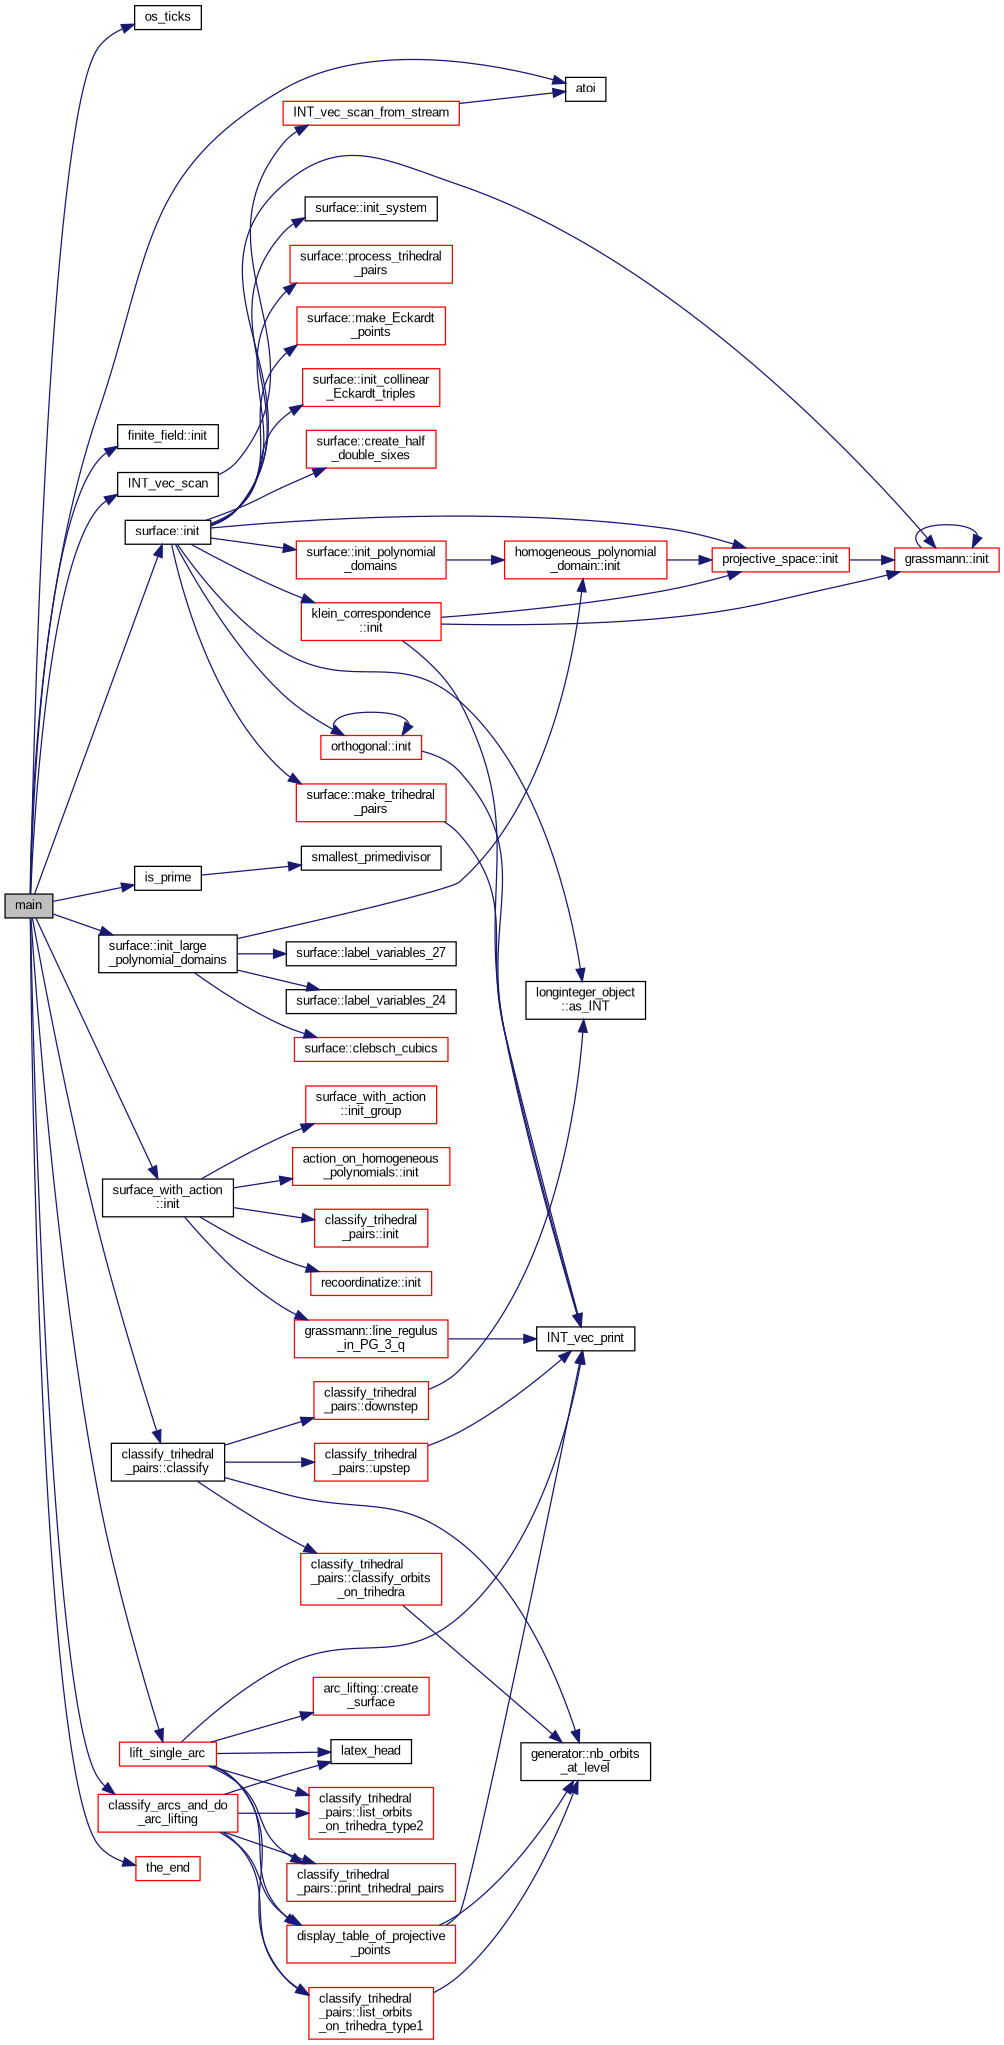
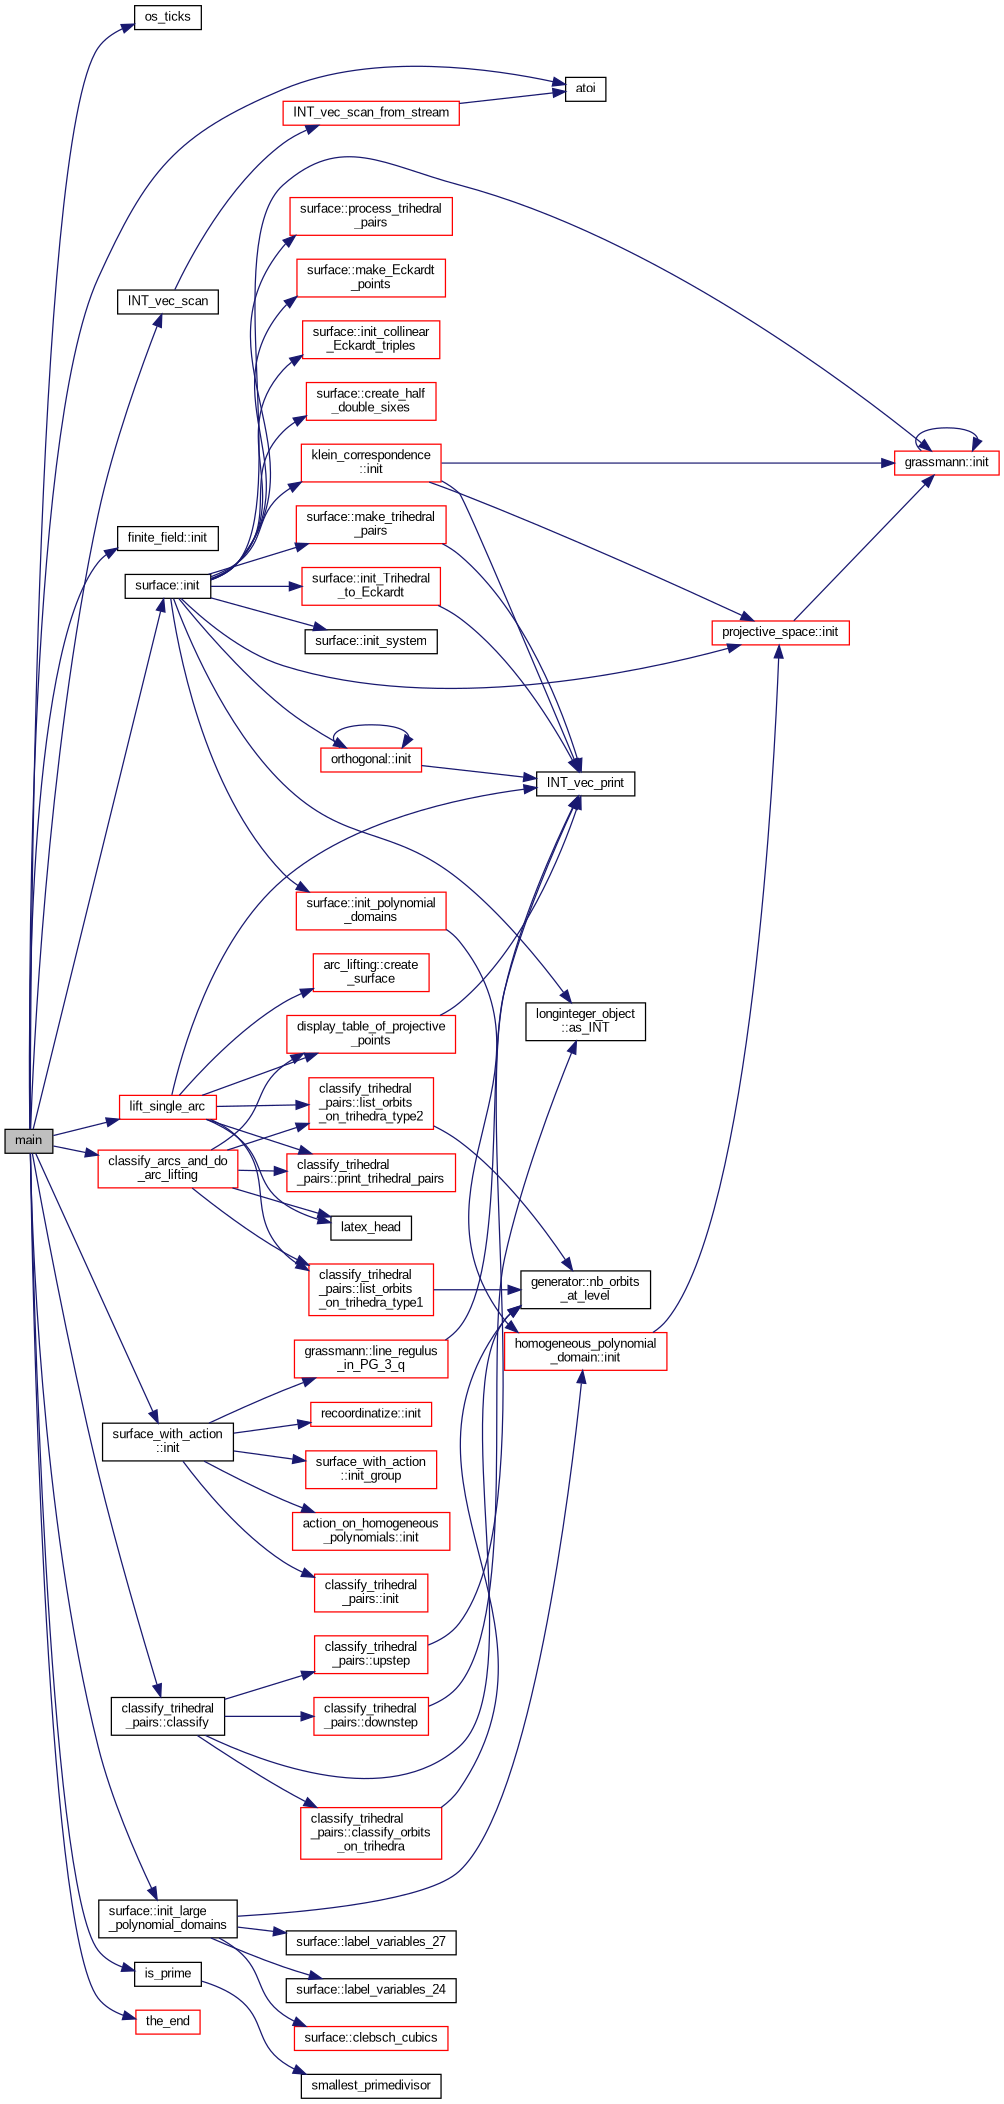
  digraph {
    fontname="Liberation Sans"
    rankdir=LR
    node [color=red fillcolor=white fontname="Liberation Sans" fontsize=10 shape=record style=filled]
    edge [color=midnightblue fontname="Liberation Sans" fontsize=10 labelfontname=Helvetica labelfontsize=10 style=solid]
    n1 [color=black fillcolor=grey75 fontcolor=black height=0.2 label=main width=0.4]
    n2 [color=black height=0.2 label=os_ticks width=0.4]
    n3 [color=black height=0.2 label=atoi width=0.4]
    n4 [color=black height=0.2 label="finite_field::init" width=0.4]
    n5 [color=black height=0.2 label="surface::init" width=0.4]
    n6 [color=black height=0.2 label=is_prime width=0.4]
    n7 [color=black height=0.2 label="surface::init_large\l_polynomial_domains" width=0.4]
    n8 [color=black height=0.2 label="surface_with_action\l::init" width=0.4]
    n9 [color=black height=0.2 label="classify_trihedral\l_pairs::classify" width=0.4]
    n10 [color=black height=0.2 label=INT_vec_scan width=0.4]
    n11 [height=0.2 label=lift_single_arc width=0.4]
    n12 [height=0.2 label="classify_arcs_and_do\l_arc_lifting" width=0.4]
    n13 [height=0.2 label=the_end width=0.4]
    n14 [height=0.2 label="projective_space::init" width=0.4]
    n15 [height=0.2 label="grassmann::init" width=0.4]
    n16 [color=black height=0.2 label="longinteger_object\l::as_INT" width=0.4]
    n17 [height=0.2 label="orthogonal::init" width=0.4]
    n18 [height=0.2 label="klein_correspondence\l::init" width=0.4]
    n19 [height=0.2 label="surface::init_polynomial\l_domains" width=0.4]
    n20 [color=black height=0.2 label="surface::init_system" width=0.4]
    n21 [height=0.2 label="surface::make_trihedral\l_pairs" width=0.4]
    n22 [height=0.2 label="surface::process_trihedral\l_pairs" width=0.4]
    n23 [height=0.2 label="surface::make_Eckardt\l_points" width=0.4]
+   n24 [height=0.2 label="surface::init_Trihedral\l_to_Eckardt" width=0.4]
    n25 [height=0.2 label="surface::init_collinear\l_Eckardt_triples" width=0.4]
    n26 [height=0.2 label="surface::create_half\l_double_sixes" width=0.4]
    n27 [color=black height=0.2 label=smallest_primedivisor width=0.4]
    n28 [height=0.2 label="homogeneous_polynomial\l_domain::init" width=0.4]
    n29 [color=black height=0.2 label="surface::label_variables_27" width=0.4]
    n30 [color=black height=0.2 label="surface::label_variables_24" width=0.4]
    n31 [height=0.2 label="surface::clebsch_cubics" width=0.4]
    n32 [height=0.2 label="surface_with_action\l::init_group" width=0.4]
    n33 [height=0.2 label="action_on_homogeneous\l_polynomials::init" width=0.4]
    n34 [height=0.2 label="classify_trihedral\l_pairs::init" width=0.4]
    n35 [height=0.2 label="recoordinatize::init" width=0.4]
    n36 [height=0.2 label="grassmann::line_regulus\l_in_PG_3_q" width=0.4]
    n37 [height=0.2 label="classify_trihedral\l_pairs::classify_orbits\l_on_trihedra" width=0.4]
    n38 [color=black height=0.2 label="generator::nb_orbits\l_at_level" width=0.4]
    n39 [height=0.2 label="classify_trihedral\l_pairs::downstep" width=0.4]
    n40 [height=0.2 label="classify_trihedral\l_pairs::upstep" width=0.4]
    n41 [height=0.2 label=INT_vec_scan_from_stream width=0.4]
    n42 [color=black height=0.2 label=INT_vec_print width=0.4]
    n43 [color=black height=0.2 label=latex_head width=0.4]
    n44 [height=0.2 label="display_table_of_projective\l_points" width=0.4]
    n45 [height=0.2 label="classify_trihedral\l_pairs::list_orbits\l_on_trihedra_type1" width=0.4]
    n46 [height=0.2 label="classify_trihedral\l_pairs::list_orbits\l_on_trihedra_type2" width=0.4]
    n47 [height=0.2 label="classify_trihedral\l_pairs::print_trihedral_pairs" width=0.4]
    n48 [height=0.2 label="arc_lifting::create\l_surface" width=0.4]
    n1 -> n2
    n1 -> n3
    n1 -> n4
    n1 -> n5
    n1 -> n6
    n1 -> n7
    n1 -> n8
    n1 -> n9
    n1 -> n10
    n1 -> n11
    n1 -> n12
    n1 -> n13
    n5 -> n14
    n5 -> n15
    n5 -> n16
    n5 -> n17
    n5 -> n18
    n5 -> n19
    n5 -> n20
    n5 -> n21
    n5 -> n22
    n5 -> n23
+   n5 -> n24
    n5 -> n25
    n5 -> n26
    n6 -> n27
    n7 -> n28
    n7 -> n29
    n7 -> n30
    n7 -> n31
    n8 -> n32
    n8 -> n33
    n8 -> n34
    n8 -> n35
    n8 -> n36
    n9 -> n37
    n9 -> n38
    n9 -> n39
    n9 -> n40
    n10 -> n41
    n11 -> n42
    n11 -> n43
    n11 -> n44
    n11 -> n45
    n11 -> n46
    n11 -> n47
    n11 -> n48
    n12 -> n43
    n12 -> n44
    n12 -> n45
    n12 -> n46
    n12 -> n47
    n14 -> n15
    n15 -> n15
    n17 -> n17
    n17 -> n42
    n18 -> n14
    n18 -> n15
    n18 -> n42
    n19 -> n28
    n21 -> n42
+   n24 -> n42
    n28 -> n14
    n36 -> n42
    n37 -> n38
    n39 -> n16
    n40 -> n42
    n41 -> n3
    n44 -> n42
    n45 -> n38
-   n44 -> n38
+   n46 -> n38
  }
